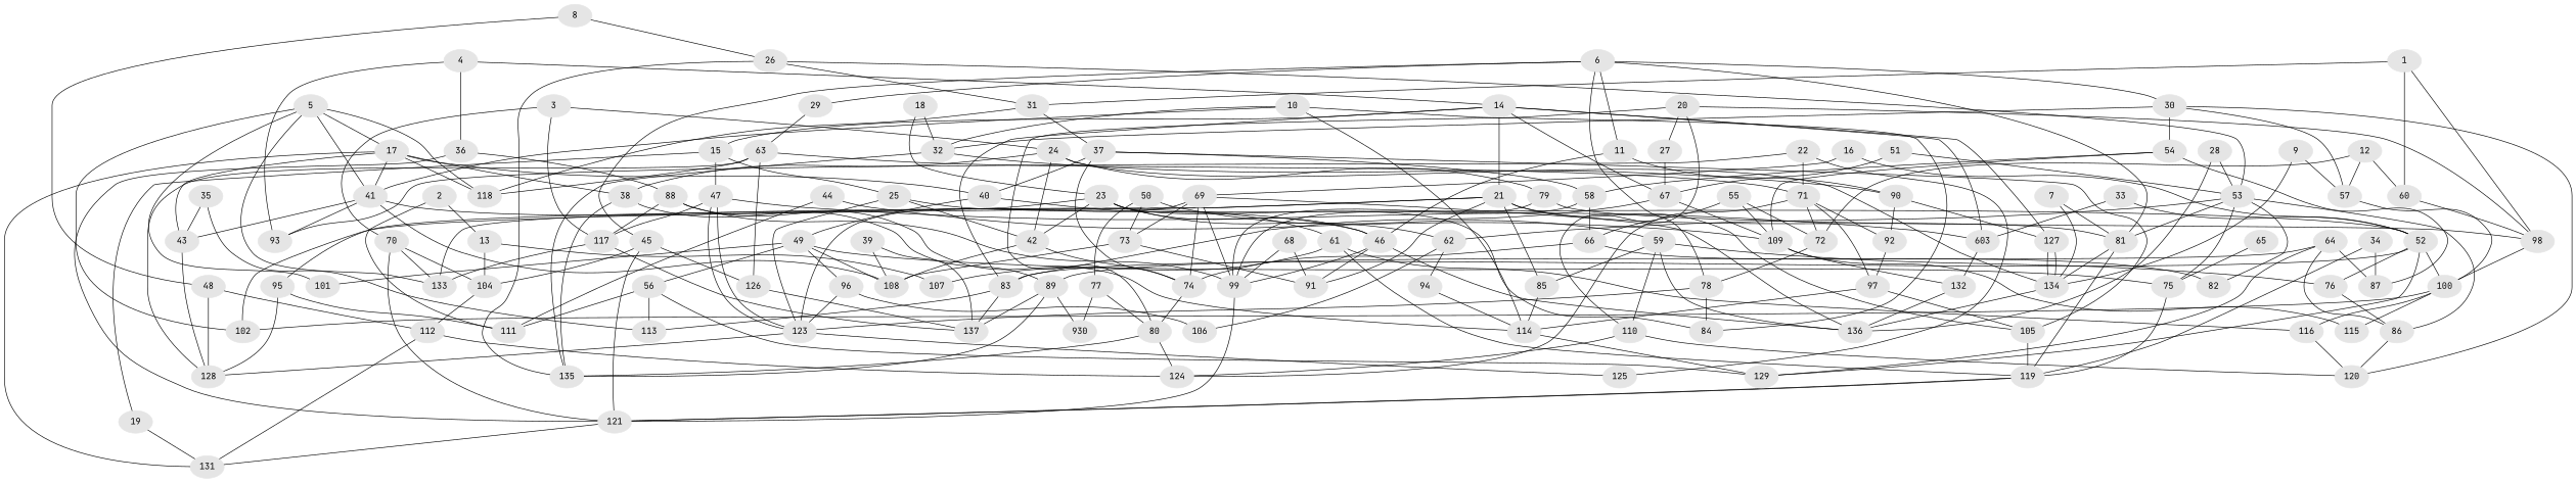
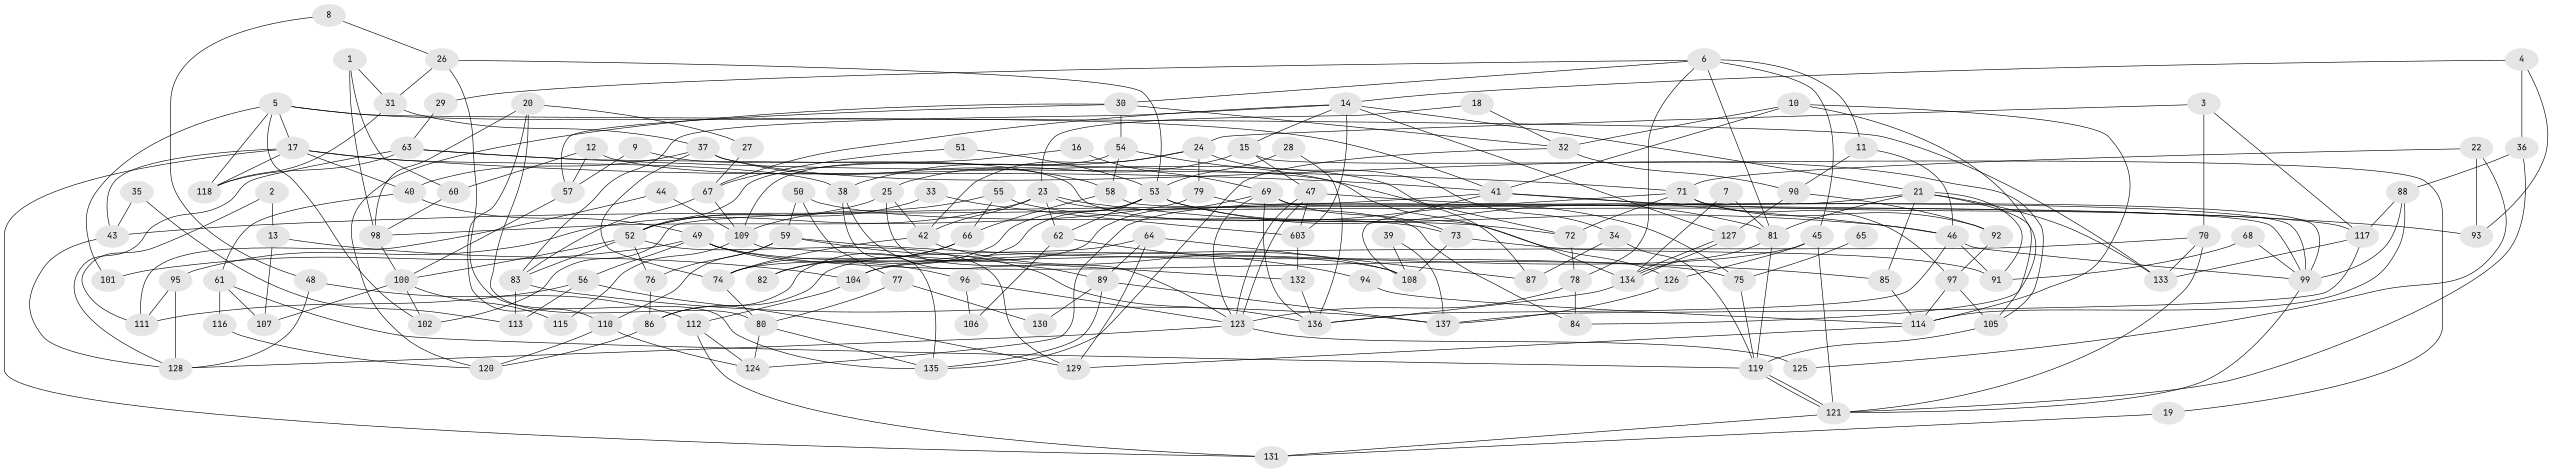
  graph {
    fontname="JetBrains Mono"
    node [color=gray90 fontname="JetBrains Mono" style=filled]
    edge [fontname="JetBrains Mono"]
    1
    31
    60
    98
    118
    37
    100
    2
    13
    111
    104
    107
    3
    24
    70
    117
    38
    42
    34
    79
    133
    121
    137
    4
    14
    36
    93
    15
    21
    67
    83
    n32 [label=603]
    127
    88
    5
    17
    41
    101
    102
    40
    43
    131
    46
    108
    6
    11
    29
    30
    45
    78
    81
    90
    63
    57
    32
    54
    120
    126
    84
    123
    134
    119
    7
    136
    8
    26
    48
    53
    135
    128
    112
    9
    10
    114
    129
    91
    99
    92
    12
    72
    19
    25
    47
    85
    105
    109
    113
    132
    52
    16
    69
    76
    74
    73
    89
    49
    61
    18
    23
    62
    95
    20
    27
    80
    110
    124
    22
    71
    125
    97
    94
    106
    87
    75
    82
    86
    28
    58
    33
    35
    66
-   130 [label=930]
+   130
    39
    56
    96
    116
    44
    115
    50
    59
    77
    51
    55
    64
    65
    68
    1 -- 31
    1 -- 60
    1 -- 98
    31 -- 118
    31 -- 37
    60 -- 98
    98 -- 100
    37 -- 40
    37 -- 105
    37 -- 74
    37 -- 58
-   100 -- 116
+   100 -- 107
    100 -- 102
    100 -- 115
    2 -- 13
    2 -- 111
    13 -- 104
    13 -- 107
    104 -- 112
    3 -- 24
    3 -- 70
    3 -- 117
    24 -- 38
    24 -- 42
-   24 -- 134
+   24 -- 34
    24 -- 79
    70 -- 104
    70 -- 133
    70 -- 121
    117 -- 133
    117 -- 137
    38 -- 135
    38 -- 89
    42 -- 108
    42 -- 74
    34 -- 119
    34 -- 87
    79 -- 98
    79 -- 99
    121 -- 131
    4 -- 14
    4 -- 36
    4 -- 93
    14 -- 15
    14 -- 21
    14 -- 67
    14 -- 83
    14 -- n32
    14 -- 127
    36 -- 121
    36 -- 88
    15 -- 19
    15 -- 25
    15 -- 47
    21 -- 133
    21 -- 102
    21 -- 81
    21 -- 91
    21 -- 85
    21 -- 105
    67 -- 83
    67 -- 109
    83 -- 137
    83 -- 113
    n32 -- 132
    127 -- 134
    127 -- 134
    88 -- 117
    88 -- 114
    88 -- 99
    5 -- 118
    5 -- 133
    5 -- 17
    5 -- 41
    5 -- 101
    5 -- 102
    17 -- 118
    17 -- 38
    17 -- 41
    17 -- 40
    17 -- 43
    17 -- 131
    41 -- 93
    41 -- 43
    41 -- 46
    41 -- 108
    40 -- 49
    40 -- 61
    43 -- 128
    46 -- 136
    46 -- 91
    46 -- 99
    6 -- 11
    6 -- 29
    6 -- 30
    6 -- 45
    6 -- 78
    6 -- 81
    11 -- 46
    11 -- 90
    29 -- 63
    30 -- 57
    30 -- 32
    30 -- 54
    30 -- 120
    45 -- 104
    45 -- 121
    45 -- 126
    78 -- 84
    78 -- 123
    81 -- 134
    81 -- 119
    90 -- 127
    90 -- 92
    63 -- 118
    63 -- 126
    63 -- 128
    63 -- 71
    57 -- 100
    32 -- 90
    32 -- 135
    54 -- 109
    54 -- 87
    54 -- 58
    126 -- 137
    123 -- 128
    123 -- 125
    134 -- 136
    119 -- 121
    119 -- 121
    7 -- 81
    7 -- 134
    8 -- 26
    8 -- 48
    26 -- 31
    26 -- 53
    26 -- 135
    48 -- 128
    48 -- 112
    53 -- 81
    53 -- 62
    53 -- 75
    53 -- 82
    53 -- 86
    112 -- 131
    112 -- 124
    9 -- 57
    9 -- 134
    10 -- 41
    10 -- 32
    10 -- 84
    10 -- 114
    114 -- 129
    99 -- 121
    92 -- 97
    12 -- 60
    12 -- 57
    12 -- 72
    72 -- 78
    19 -- 131
    25 -- 42
    25 -- 123
    25 -- 52
    47 -- 117
    47 -- n32
    47 -- 123
    47 -- 123
    85 -- 114
    105 -- 119
    109 -- 132
    109 -- 115
    132 -- 136
    52 -- 100
    52 -- 83
    52 -- 129
    52 -- 76
    16 -- 52
    16 -- 69
    69 -- 123
    69 -- 136
    69 -- 99
    69 -- 74
    69 -- 73
    76 -- 86
    74 -- 80
    73 -- 108
    73 -- 91
    89 -- 137
    89 -- 135
    89 -- 130
    49 -- 101
    49 -- 108
    49 -- 75
    49 -- 56
    49 -- 96
    61 -- 107
    61 -- 119
    61 -- 116
    18 -- 32
    18 -- 23
    23 -- 42
    23 -- 46
    23 -- 84
    23 -- 62
    23 -- 95
    62 -- 94
    62 -- 106
    95 -- 111
    95 -- 128
    20 -- 98
    20 -- 27
    20 -- 80
    20 -- 110
    27 -- 67
    80 -- 135
    80 -- 124
    110 -- 120
    110 -- 124
    22 -- 93
    22 -- 71
    22 -- 125
    71 -- 92
    71 -- 72
    71 -- 124
    71 -- 97
    97 -- 114
    97 -- 105
    94 -- 114
    75 -- 119
    86 -- 120
    28 -- 136
    28 -- 53
    58 -- 99
    58 -- 66
    33 -- n32
    33 -- 52
    35 -- 43
    35 -- 113
    66 -- 74
    66 -- 82
    39 -- 137
    39 -- 108
    56 -- 111
    56 -- 129
    56 -- 113
    96 -- 123
    96 -- 106
    116 -- 120
    44 -- 111
    44 -- 109
    50 -- 73
    50 -- 59
    50 -- 77
    59 -- 136
    59 -- 85
    59 -- 76
    59 -- 110
    77 -- 80
    77 -- 130
    51 -- 67
    51 -- 53
    55 -- 72
    55 -- 109
    55 -- 66
    64 -- 129
    64 -- 89
    64 -- 87
    64 -- 86
    65 -- 75
    68 -- 91
    68 -- 99
  }
